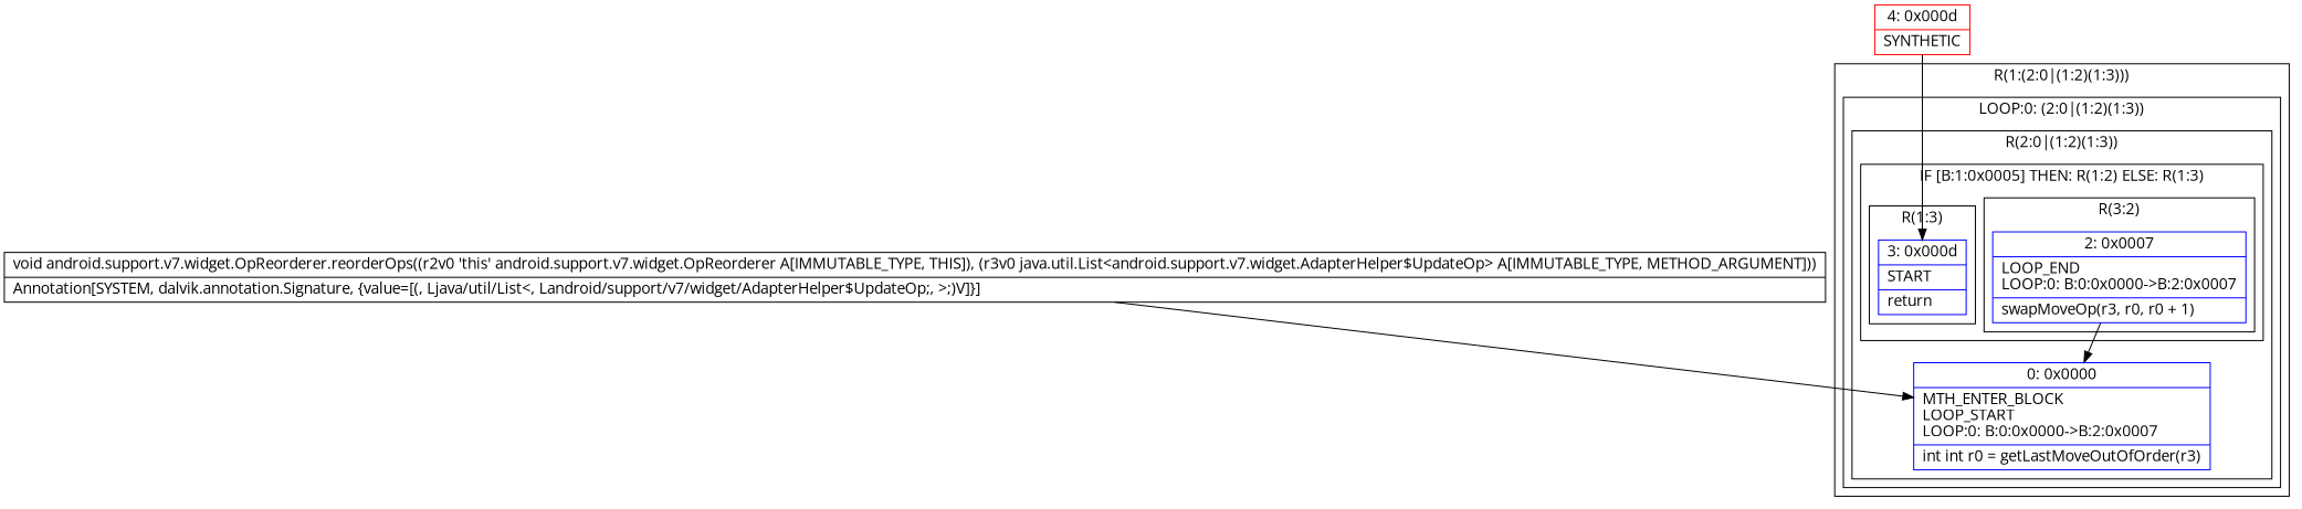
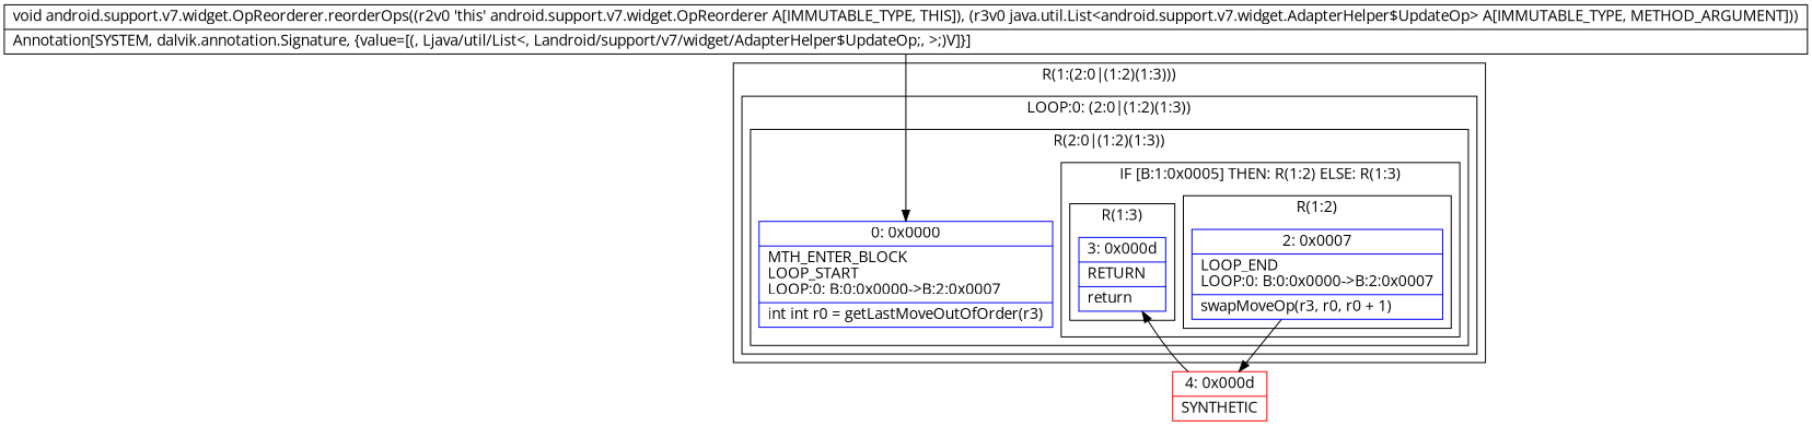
  digraph {
    fontname="Open Sans"
    node [color=blue fontname="Open Sans" shape=record]
    edge [fontname="Open Sans"]
    n1 [label="{2\:\ 0x0007|LOOP_END\lLOOP:0: B:0:0x0000\-\>B:2:0x0007\l|swapMoveOp(r3, r0, r0 + 1)\l}"]
-   n2 [label="{3\:\ 0x000d|START\l|return\l}"]
+   n2 [label="{3\:\ 0x000d|RETURN\l|return\l}"]
    n3 [label="{0\:\ 0x0000|MTH_ENTER_BLOCK\lLOOP_START\lLOOP:0: B:0:0x0000\-\>B:2:0x0007\l|int int r0 = getLastMoveOutOfOrder(r3)\l}"]
    n4 [color=red label="{4\:\ 0x000d|SYNTHETIC\l}"]
    n5 [label="{void android.support.v7.widget.OpReorderer.reorderOps((r2v0 'this' android.support.v7.widget.OpReorderer A[IMMUTABLE_TYPE, THIS]), (r3v0 java.util.List\<android.support.v7.widget.AdapterHelper$UpdateOp\> A[IMMUTABLE_TYPE, METHOD_ARGUMENT]))  | Annotation[SYSTEM, dalvik.annotation.Signature, \{value=[(, Ljava\/util\/List\<, Landroid\/support\/v7\/widget\/AdapterHelper$UpdateOp;, \>;)V]\}]\l}" color=""]
    subgraph cluster_1 {
      label="R(1:(2:0|(1:2)(1:3)))"
      subgraph cluster_2 {
        label="LOOP:0: (2:0|(1:2)(1:3))"
        subgraph cluster_3 {
          label="R(2:0|(1:2)(1:3))"
          n3
          subgraph cluster_4 {
            label="IF [B:1:0x0005] THEN: R(1:2) ELSE: R(1:3)"
            subgraph cluster_5 {
-             label="R(3:2)"
+             label="R(1:2)"
              n1
            }
            subgraph cluster_6 {
              label="R(1:3)"
              n2
            }
          }
        }
      }
    }
-   n1 -> n3
+   n1 -> n4
    n4 -> n2
    n5 -> n3
  }
